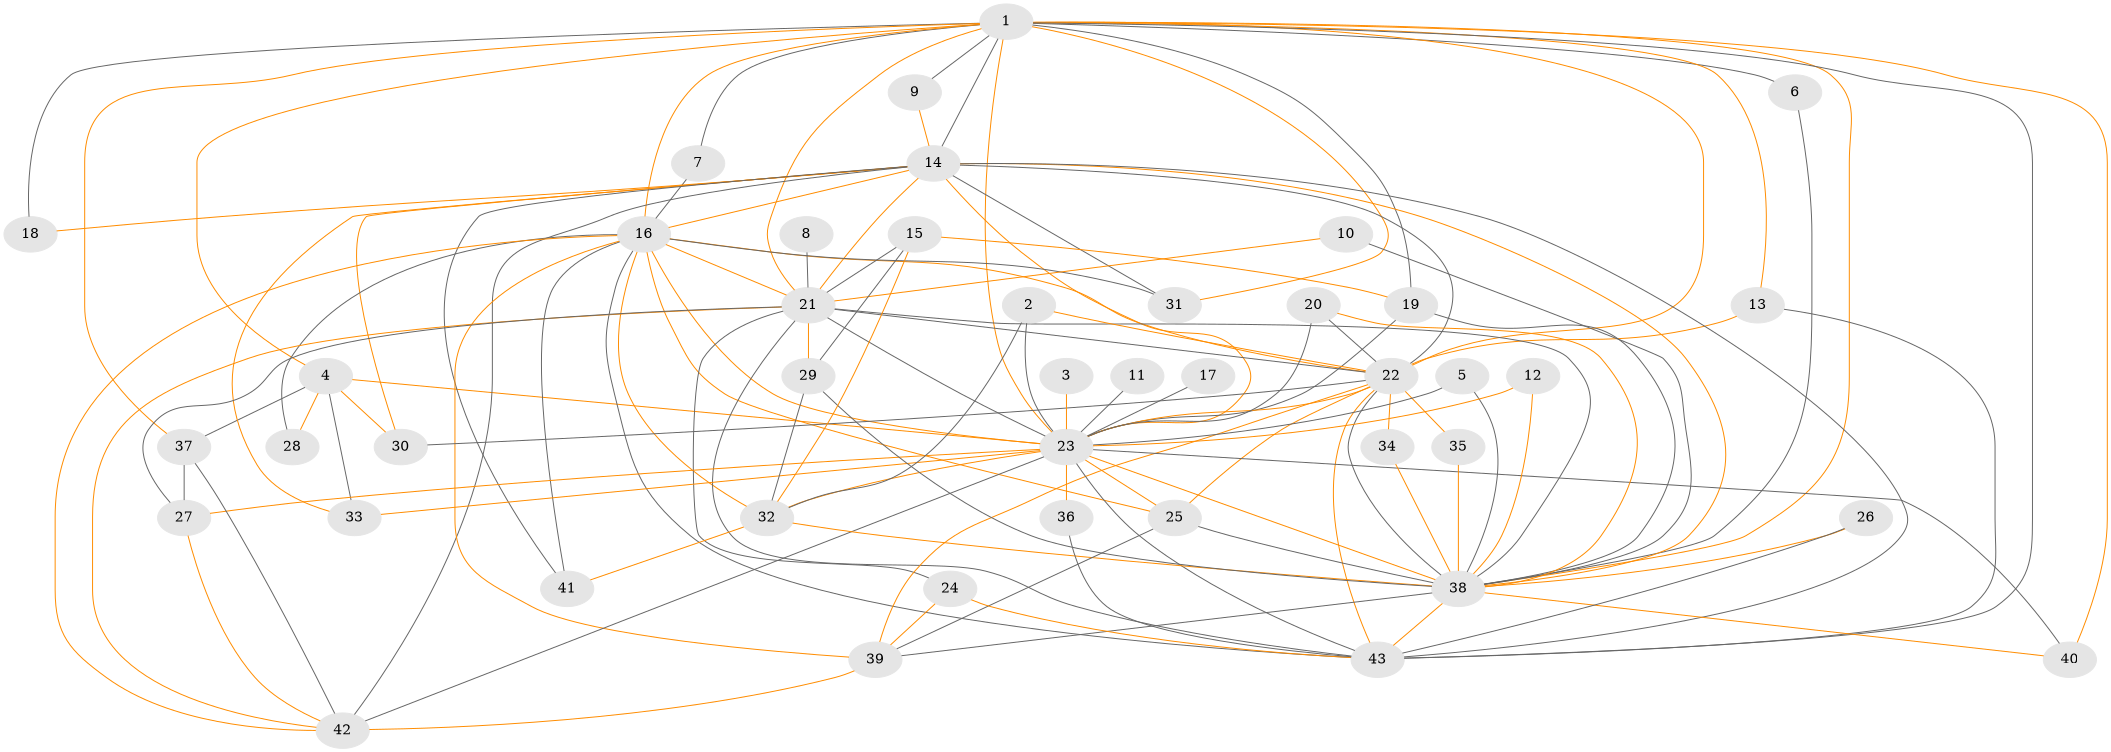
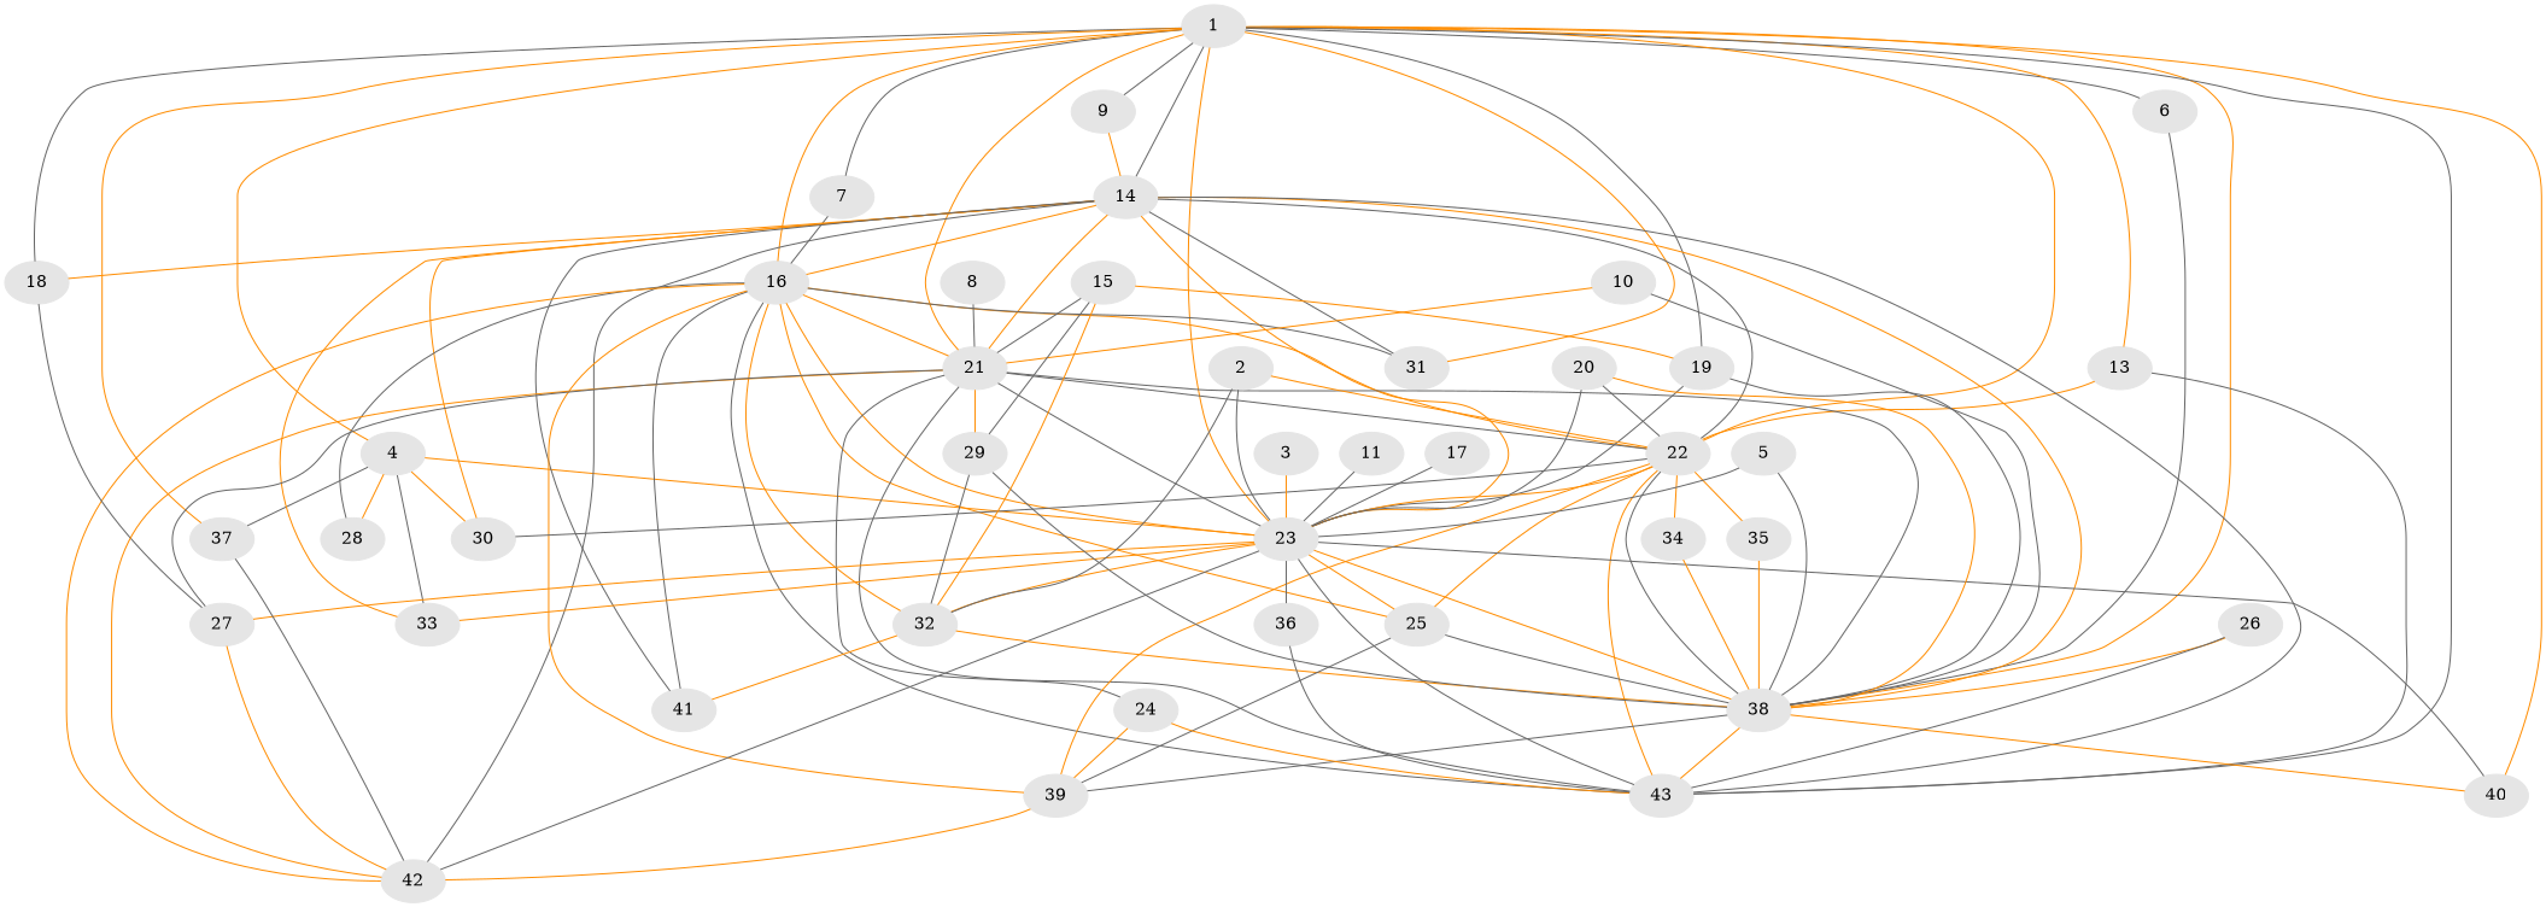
  graph {
    node [color=gray90 style=filled]
    edge [color=darkorange weight=1.0]
    1
    4
    6
    7
    9
    13
    14
    16
    18
    19
    21
    22
    23
    31
    37
    38
    40
    43
    28
    30
    33
    41
    42
    32
    25
    39
    27
    29
    24
    34
    35
    36
    2
    3
    5
    8
    10
    11
-   12
    15
    17
    20
    26
    1 -- 4
    1 -- 6 [color=gray40]
    1 -- 7 [color=gray40]
    1 -- 9 [color=gray40]
    1 -- 13
    1 -- 14 [color=gray40]
    1 -- 16 [weight=2.0]
    1 -- 18 [color=gray40 weight=2.0]
    1 -- 19 [color=gray40]
    1 -- 21
    1 -- 22
    1 -- 23 [weight=2.0]
    1 -- 31
    1 -- 37
    1 -- 38 [weight=2.0]
    1 -- 40
    1 -- 43 [color=gray40]
    4 -- 23 [weight=2.0]
    4 -- 37 [color=gray40]
    4 -- 28
    4 -- 30
    4 -- 33 [color=gray40]
    6 -- 38 [color=gray40]
    7 -- 16 [color=gray40]
    9 -- 14
    13 -- 22
    13 -- 43 [color=gray40]
    14 -- 16
    14 -- 18
    14 -- 21
    14 -- 22 [color=gray40]
    14 -- 23 [weight=2.0]
    14 -- 31 [color=gray40]
    14 -- 38 [weight=2.0]
    14 -- 43 [color=gray40]
    14 -- 30
    14 -- 33
    14 -- 41 [color=gray40]
    14 -- 42 [color=gray40]
    16 -- 21
    16 -- 22
    16 -- 23 [weight=3.0]
    16 -- 31 [color=gray40]
    16 -- 43 [color=gray40]
    16 -- 28 [color=gray40]
    16 -- 41 [color=gray40]
    16 -- 42
    16 -- 32
    16 -- 25
    16 -- 39 [weight=3.0]
-   37 -- 27 [color=gray40]
+   18 -- 27 [color=gray40]
    19 -- 23 [color=gray40]
    19 -- 38 [color=gray40]
    21 -- 22 [color=gray40]
    21 -- 23 [color=gray40 weight=3.0]
    21 -- 38 [color=gray40 weight=2.0]
    21 -- 43 [color=gray40]
    21 -- 42
    21 -- 27 [color=gray40]
    21 -- 29 [weight=2.0]
    21 -- 24 [color=gray40]
    22 -- 23 [weight=2.0]
    22 -- 38 [color=gray40 weight=2.0]
    22 -- 43
    22 -- 30 [color=gray40]
    22 -- 25
    22 -- 39
    22 -- 34
    22 -- 35
    23 -- 38 [weight=4.0]
    23 -- 40 [color=gray40]
    23 -- 43 [color=gray40 weight=2.0]
    23 -- 33 [weight=2.0]
    23 -- 42 [color=gray40 weight=2.0]
    23 -- 32
    23 -- 25
    23 -- 27
-   23 -- 36 [weight=2.0]
+   23 -- 36 [color=gray40 weight=2.0]
    37 -- 42 [color=gray40]
    38 -- 40
    38 -- 43 [weight=3.0]
    38 -- 39 [color=gray40]
    32 -- 38
    32 -- 41
    25 -- 38 [color=gray40]
    25 -- 39 [color=gray40]
    39 -- 42
    27 -- 42
    29 -- 38 [color=gray40]
    29 -- 32 [color=gray40]
    24 -- 43
    24 -- 39 [weight=2.0]
    34 -- 38
    35 -- 38
    36 -- 43 [color=gray40]
    2 -- 22
    2 -- 23 [color=gray40]
    2 -- 32 [color=gray40]
    3 -- 23 [weight=2.0]
    5 -- 23 [color=gray40]
    5 -- 38 [color=gray40]
    8 -- 21 [color=gray40]
    10 -- 21
    10 -- 38 [color=gray40]
    11 -- 23 [color=gray40]
-   12 -- 23
-   12 -- 38
    15 -- 19
    15 -- 21 [color=gray40]
    15 -- 32 [weight=2.0]
    15 -- 29 [color=gray40]
    17 -- 23 [color=gray40]
    20 -- 22 [color=gray40]
    20 -- 23 [color=gray40 weight=2.0]
    20 -- 38
    26 -- 38
    26 -- 43 [color=gray40]
  }
